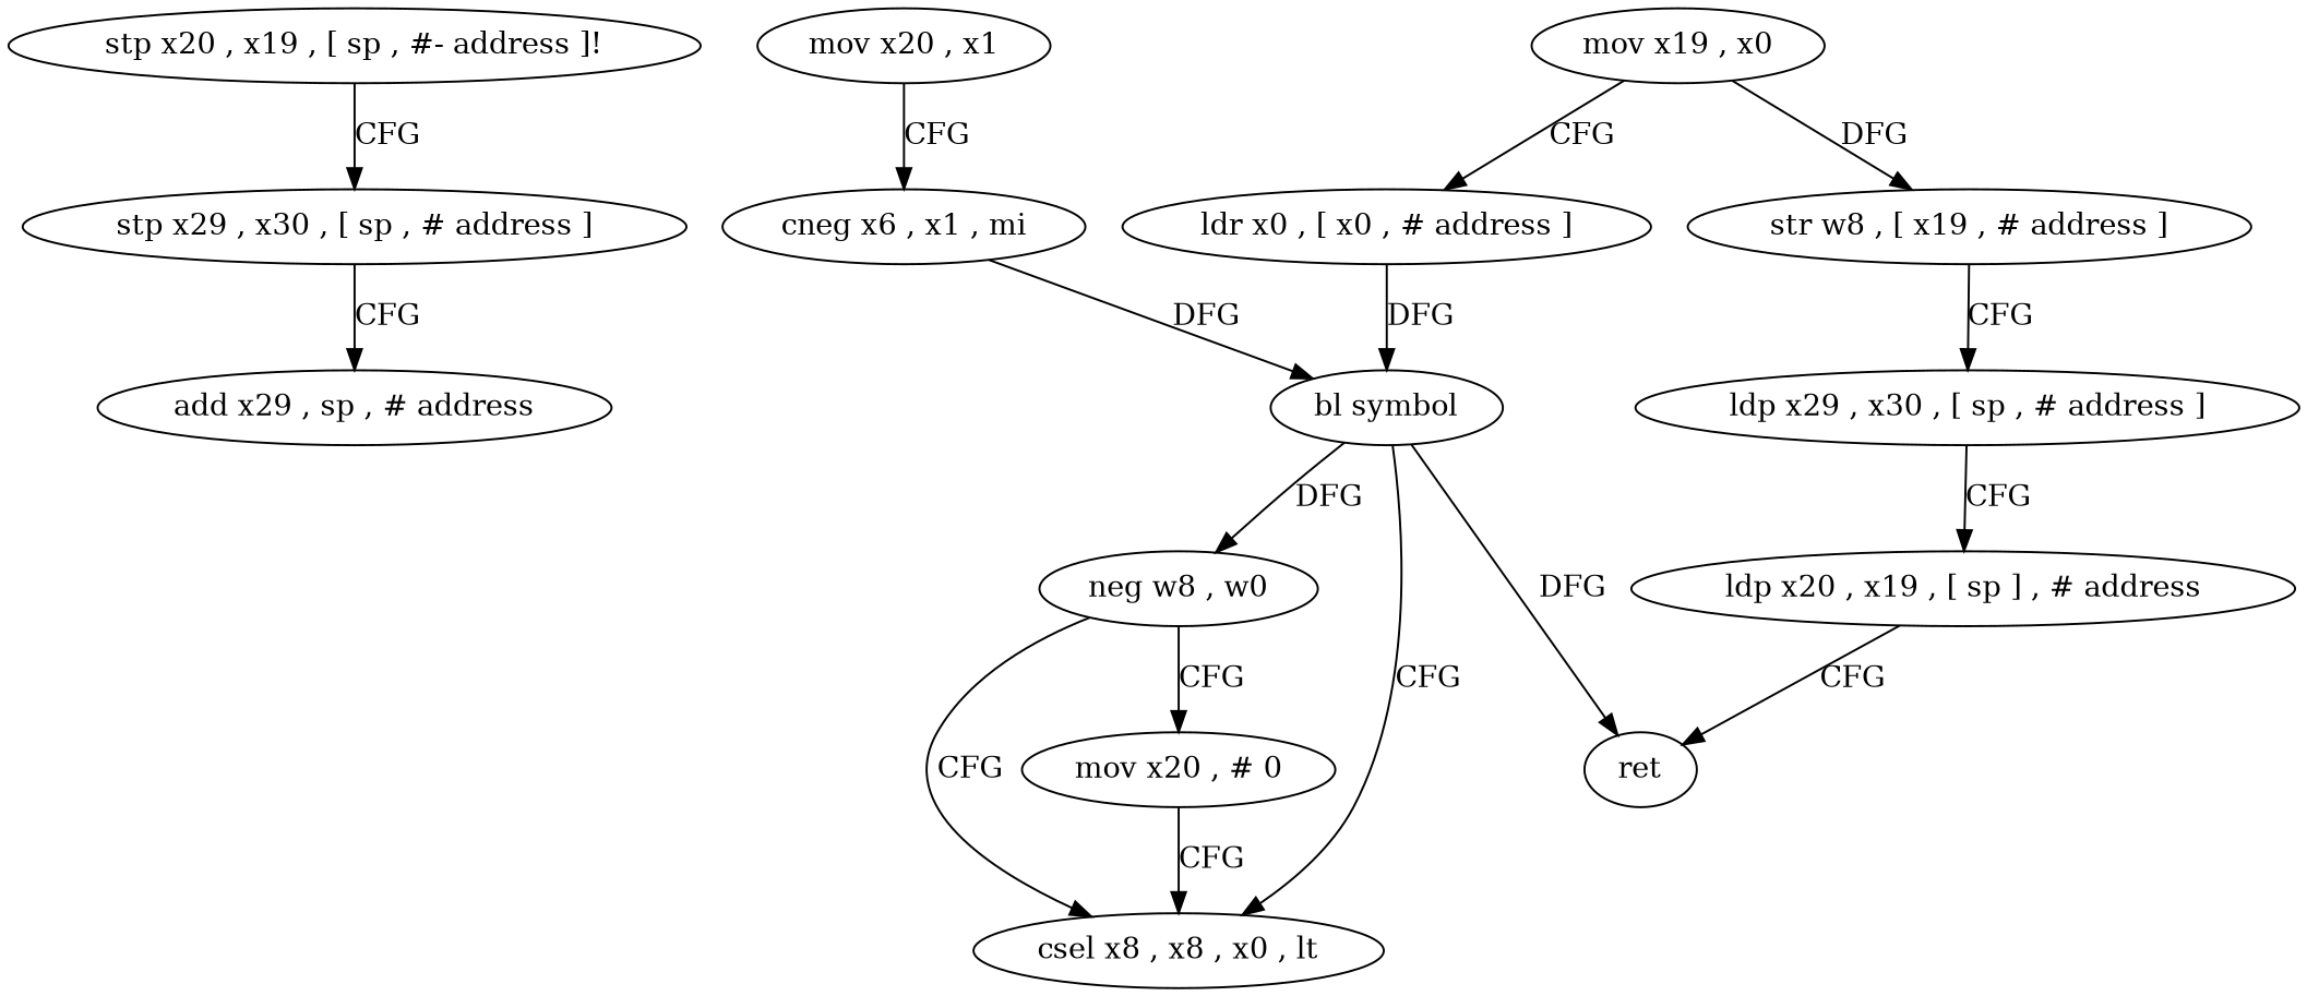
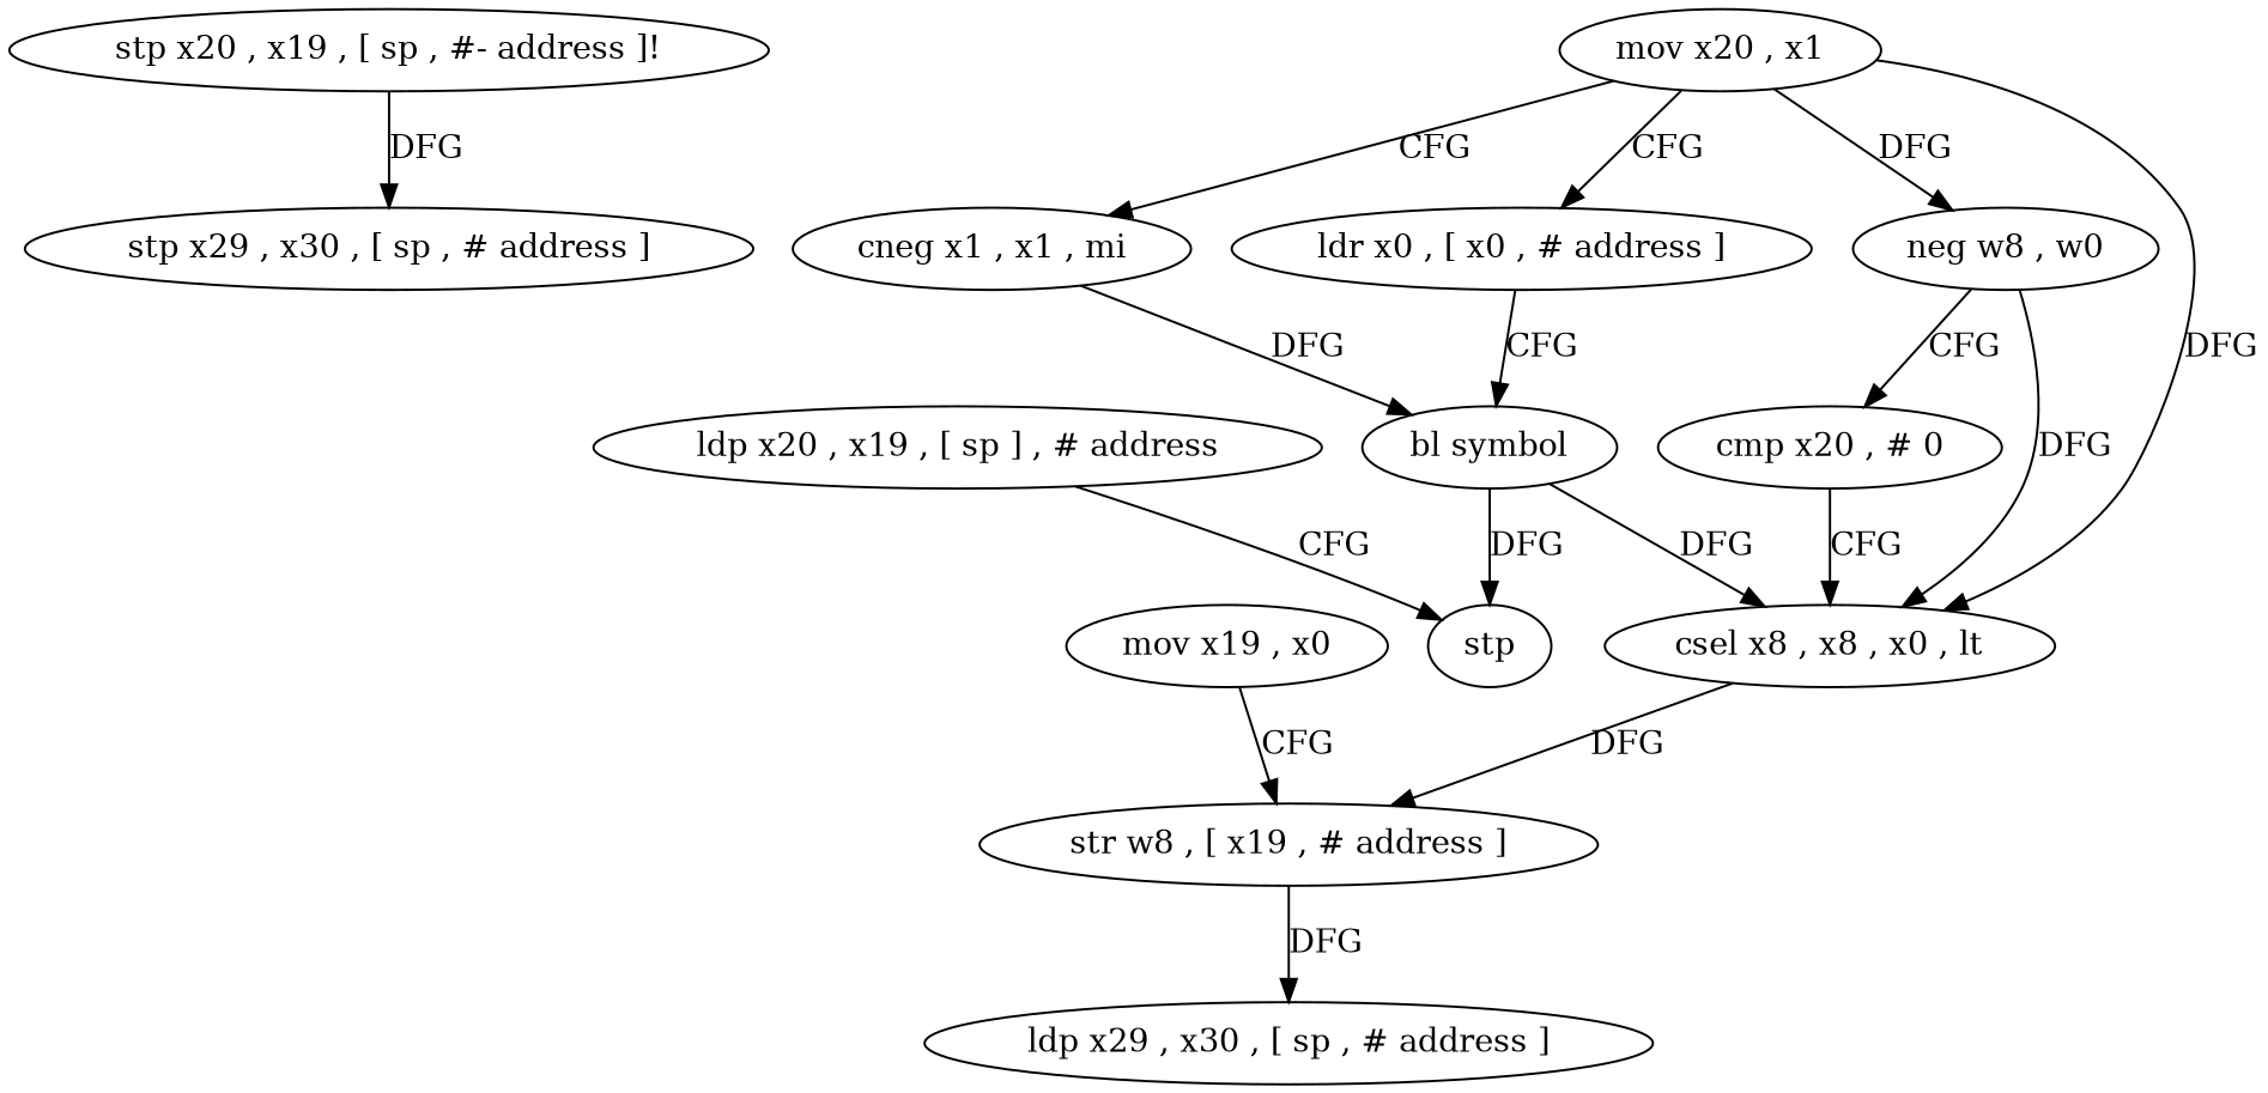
  digraph {
    n1 [label="stp x20 , x19 , [ sp , #- address ]!"]
    n2 [label="stp x29 , x30 , [ sp , # address ]"]
-   n3 [label="add x29 , sp , # address"]
    n4 [label="mov x19 , x0"]
    n5 [label="ldr x0 , [ x0 , # address ]"]
    n6 [label="str w8 , [ x19 , # address ]"]
    n7 [label="bl symbol"]
    n8 [label="ldp x29 , x30 , [ sp , # address ]"]
    n9 [label="csel x8 , x8 , x0 , lt"]
    n10 [label="neg w8 , w0"]
-   n11 [label=ret]
+   n11 [label=stp]
    n12 [label="mov x20 , x1"]
-   n13 [label="cneg x6 , x1 , mi"]
-   n14 [label="mov x20 , # 0"]
+   n13 [label="cneg x1 , x1 , mi"]
+   n14 [label="cmp x20 , # 0"]
    n15 [label="ldp x20 , x19 , [ sp ] , # address"]
-   n1 -> n2 [label=CFG]
-   n2 -> n3 [label=CFG]
-   n4 -> n5 [label=CFG]
-   n4 -> n6 [label=DFG]
-   n5 -> n7 [label=DFG]
-   n6 -> n8 [label=CFG]
-   n7 -> n9 [label=CFG]
-   n7 -> n10 [label=DFG]
+   n1 -> n2 [label=DFG]
+   n12 -> n5 [label=CFG]
+   n4 -> n6 [label=CFG]
+   n5 -> n7 [label=CFG]
+   n6 -> n8 [label=DFG]
+   n7 -> n9 [label=DFG]
+   n12 -> n10 [label=DFG]
    n7 -> n11 [label=DFG]
-   n8 -> n15 [label=CFG]
-   n10 -> n9 [label=CFG]
+   n9 -> n6 [label=DFG]
+   n10 -> n9 [label=DFG]
    n10 -> n14 [label=CFG]
+   n12 -> n9 [label=DFG]
    n12 -> n13 [label=CFG]
    n13 -> n7 [label=DFG]
    n14 -> n9 [label=CFG]
    n15 -> n11 [label=CFG]
  }
